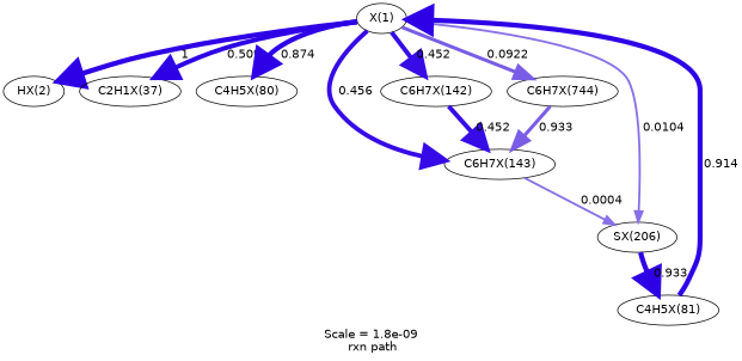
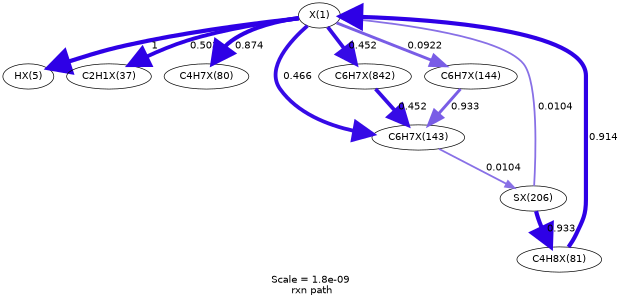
  digraph {
    fontname=Helvetica
    label="Scale = 1.8e-09\l rxn path"
    node [fontname=Helvetica]
    edge [arrowsize=2.7 color="0.7, 0.952, 0.9" fontname=Helvetica style="setlinewidth(5.4)"]
    n1 [label="X(1)"]
-   n2 [label="HX(2)"]
+   n2 [label="HX(5)"]
    n3 [label="C2H1X(37)"]
-   n4 [label="C4H5X(80)"]
+   n4 [label="C4H7X(80)"]
    n5 [label="C6H7X(143)"]
-   n6 [label="C6H7X(142)"]
-   n7 [label="C6H7X(744)"]
+   n6 [label="C6H7X(842)"]
+   n7 [label="C6H7X(144)"]
    n8 [label="SX(206)"]
-   n9 [label="C4H5X(81)"]
+   n9 [label="C4H8X(81)"]
    n1 -> n2 [arrowsize=3 color="0.7, 1.5, 0.9" label=" 1" style="setlinewidth(6)"]
-   n1 -> n3 [arrowsize=2.75 color="0.7, 1.01, 0.9" label=" 0.509" style="setlinewidth(5.49)"]
+   n1 -> n3 [arrowsize=2.75 color="0.7, 1.01, 0.9" label=" 0.503" style="setlinewidth(5.49)"]
    n1 -> n4 [arrowsize=2.95 color="0.7, 1.37, 0.9" label=" 0.874" style="setlinewidth(5.9)"]
-   n1 -> n5 [color="0.7, 0.956, 0.9" label=" 0.456" style="setlinewidth(5.41)"]
+   n1 -> n5 [color="0.7, 0.956, 0.9" label=" 0.466" style="setlinewidth(5.41)"]
    n1 -> n6 [label=" 0.452"]
    n1 -> n7 [arrowsize=2.1 color="0.7, 0.593, 0.9" label=" 0.0922" style="setlinewidth(4.21)"]
-   n5 -> n8 [arrowsize=1.28 color="0.7, 0.51, 0.9" label=" 0.0004" style="setlinewidth(2.55)"]
+   n5 -> n8 [arrowsize=1.28 color="0.7, 0.51, 0.9" label=" 0.0104" style="setlinewidth(2.55)"]
    n6 -> n5 [label=" 0.452"]
    n7 -> n5 [arrowsize=2.1 color="0.7, 0.593, 0.9" label=" 0.933" style="setlinewidth(4.21)"]
-   n1 -> n8 [arrowsize=1.28 color="0.7, 0.51, 0.9" label=" 0.0104" style="setlinewidth(2.55)"]
+   n8 -> n1 [arrowsize=1.28 color="0.7, 0.51, 0.9" label=" 0.0104" style="setlinewidth(2.55)"]
    n8 -> n9 [arrowsize=2.97 color="0.7, 1.43, 0.9" label=" 0.933" style="setlinewidth(5.95)"]
    n9 -> n1 [arrowsize=2.97 color="0.7, 1.41, 0.9" label=" 0.914" style="setlinewidth(5.93)"]
  }
